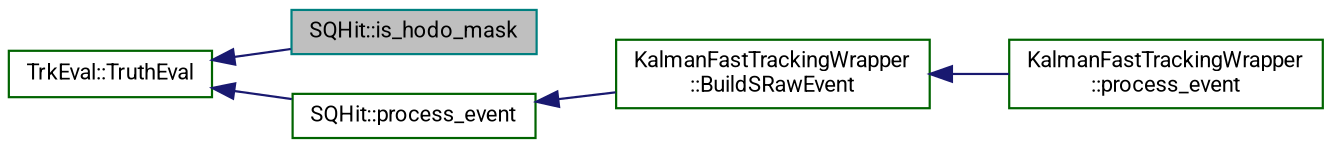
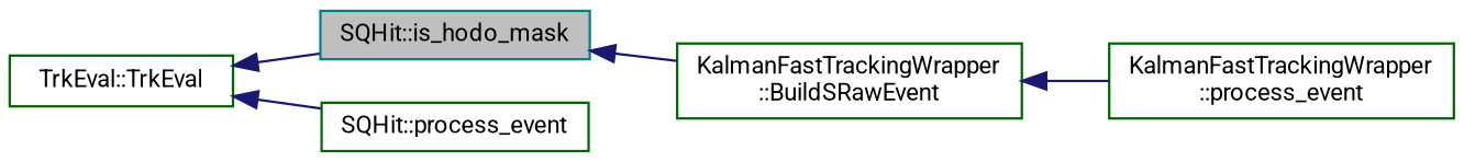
  digraph {
    fontname=Roboto
    rankdir=LR
    node [color=darkgreen fontname=Roboto fontsize=10 shape=record]
    edge [color=midnightblue dir=back fontname=Roboto fontsize=10 labelfontname=FreeSans labelfontsize=10 style=solid]
    n1 [color=teal fillcolor=grey75 fontcolor=black height=0.2 label="SQHit::is_hodo_mask" style=filled width=0.4]
    n2 [height=0.2 label="KalmanFastTrackingWrapper\l::BuildSRawEvent" width=0.4]
    n3 [height=0.2 label="KalmanFastTrackingWrapper\l::process_event" width=0.4]
-   n4 [height=0.2 label="TrkEval::TruthEval" width=0.4]
+   n4 [height=0.2 label="TrkEval::TrkEval" width=0.4]
    n5 [height=0.2 label="SQHit::process_event" width=0.4]
-   n5 -> n2
+   n1 -> n2
    n2 -> n3
    n4 -> n1
    n4 -> n5
  }
